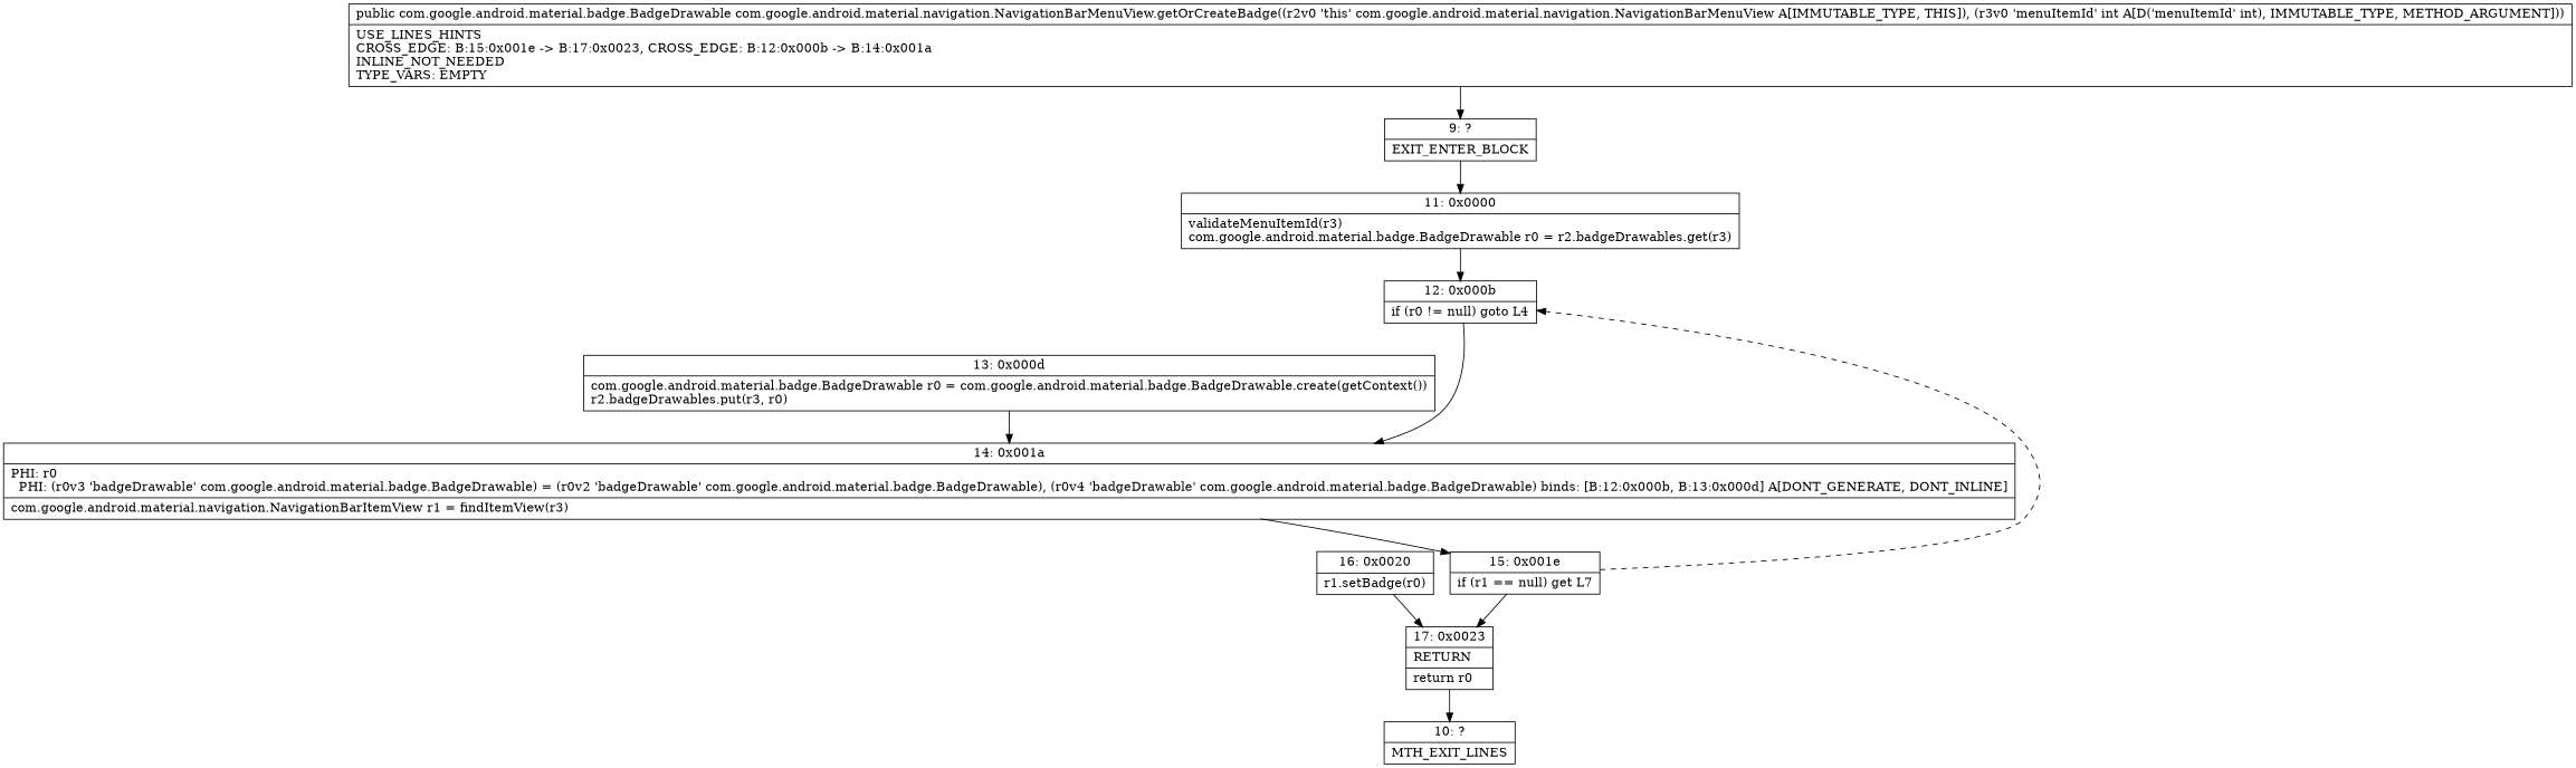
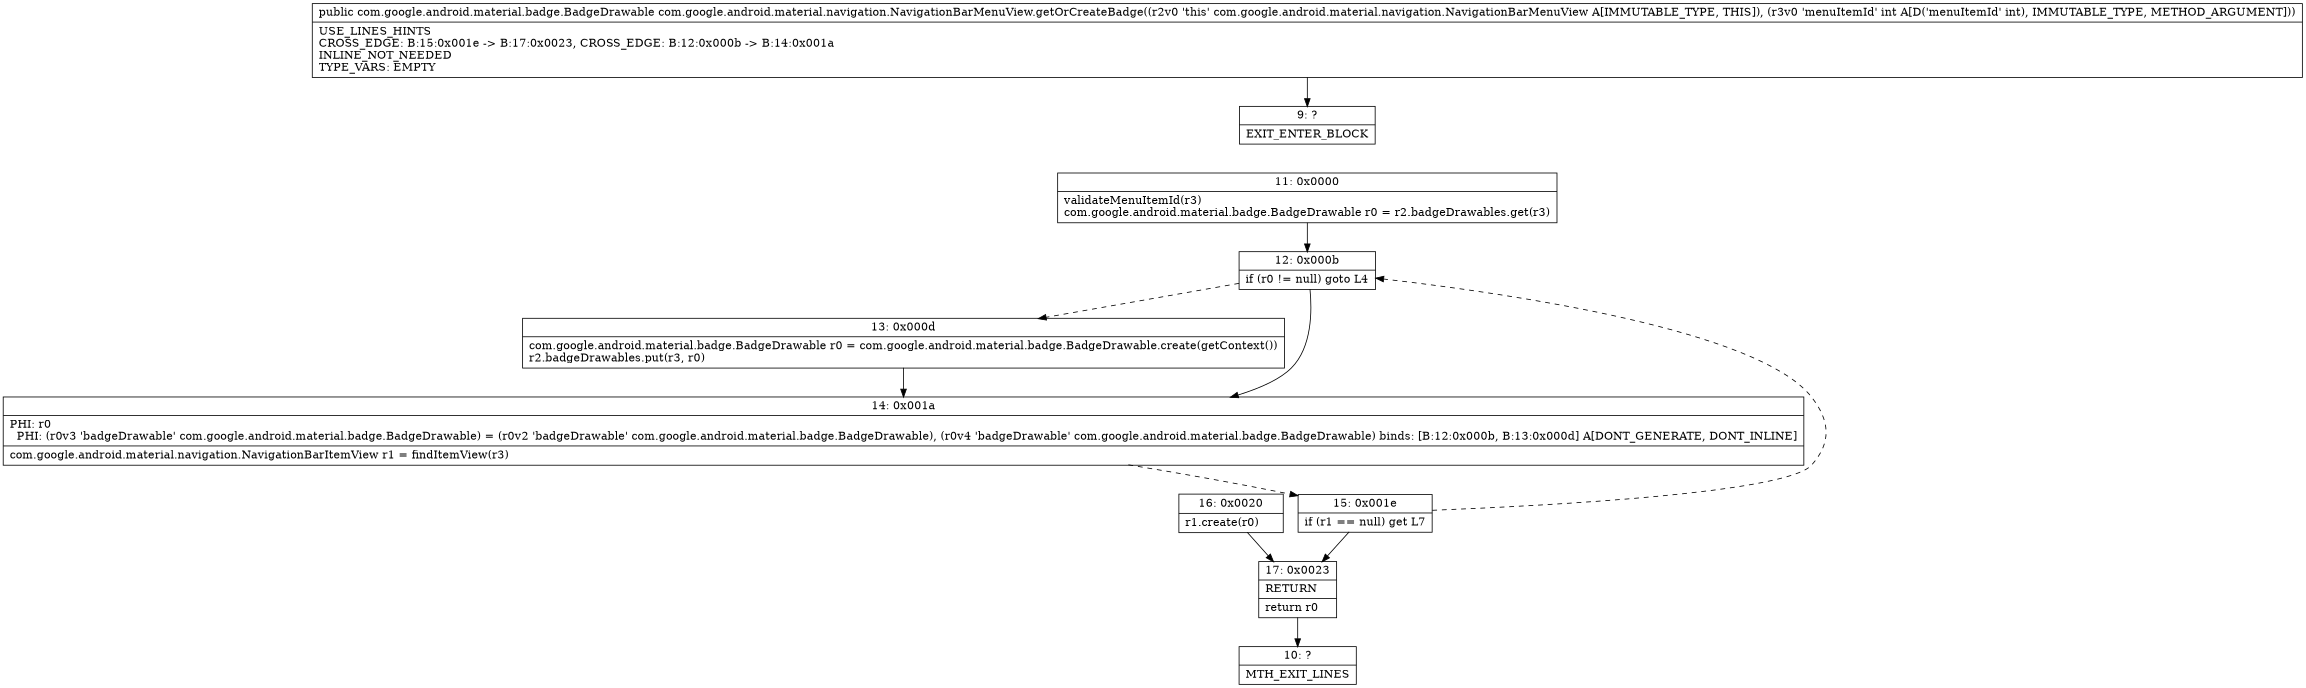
  digraph {
    node [shape=record]
    n1 [label="{9\:\ ?|EXIT_ENTER_BLOCK\l}"]
    n2 [label="{11\:\ 0x0000|validateMenuItemId(r3)\lcom.google.android.material.badge.BadgeDrawable r0 = r2.badgeDrawables.get(r3)\l}"]
    n3 [label="{12\:\ 0x000b|if (r0 != null) goto L4\l}"]
    n4 [label="{13\:\ 0x000d|com.google.android.material.badge.BadgeDrawable r0 = com.google.android.material.badge.BadgeDrawable.create(getContext())\lr2.badgeDrawables.put(r3, r0)\l}"]
    n5 [label="{14\:\ 0x001a|PHI: r0 \l  PHI: (r0v3 'badgeDrawable' com.google.android.material.badge.BadgeDrawable) = (r0v2 'badgeDrawable' com.google.android.material.badge.BadgeDrawable), (r0v4 'badgeDrawable' com.google.android.material.badge.BadgeDrawable) binds: [B:12:0x000b, B:13:0x000d] A[DONT_GENERATE, DONT_INLINE]\l|com.google.android.material.navigation.NavigationBarItemView r1 = findItemView(r3)\l}"]
    n6 [label="{15\:\ 0x001e|if (r1 == null) get L7\l}"]
    n7 [label="{17\:\ 0x0023|RETURN\l|return r0\l}"]
-   n8 [label="{16\:\ 0x0020|r1.setBadge(r0)\l}"]
+   n8 [label="{16\:\ 0x0020|r1.create(r0)\l}"]
    n9 [label="{10\:\ ?|MTH_EXIT_LINES\l}"]
    n10 [label="{public com.google.android.material.badge.BadgeDrawable com.google.android.material.navigation.NavigationBarMenuView.getOrCreateBadge((r2v0 'this' com.google.android.material.navigation.NavigationBarMenuView A[IMMUTABLE_TYPE, THIS]), (r3v0 'menuItemId' int A[D('menuItemId' int), IMMUTABLE_TYPE, METHOD_ARGUMENT]))  | USE_LINES_HINTS\lCROSS_EDGE: B:15:0x001e \-\> B:17:0x0023, CROSS_EDGE: B:12:0x000b \-\> B:14:0x001a\lINLINE_NOT_NEEDED\lTYPE_VARS: EMPTY\l}"]
-   n1 -> n2
    n2 -> n3
+   n3 -> n4 [style=dashed]
    n3 -> n5
    n4 -> n5
-   n5 -> n6
+   n5 -> n6 [style=dashed]
    n6 -> n3 [style=dashed]
    n6 -> n7
    n7 -> n9
    n8 -> n7
    n10 -> n1
  }
